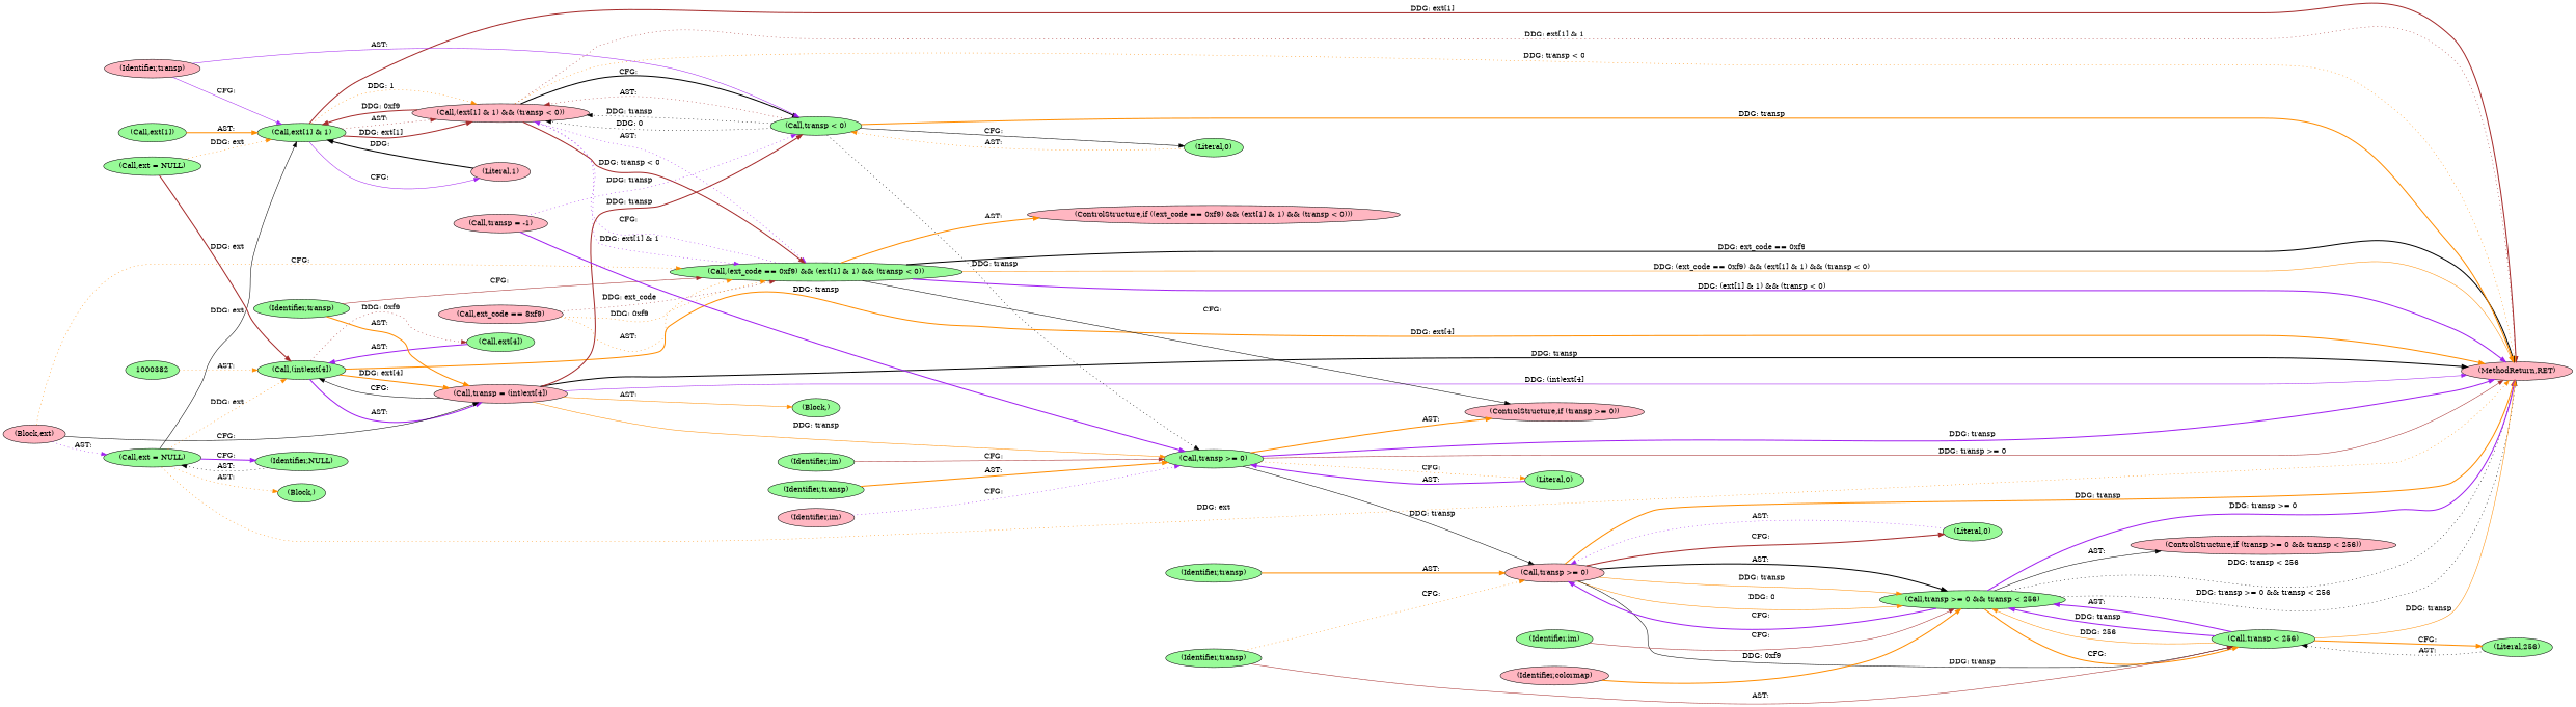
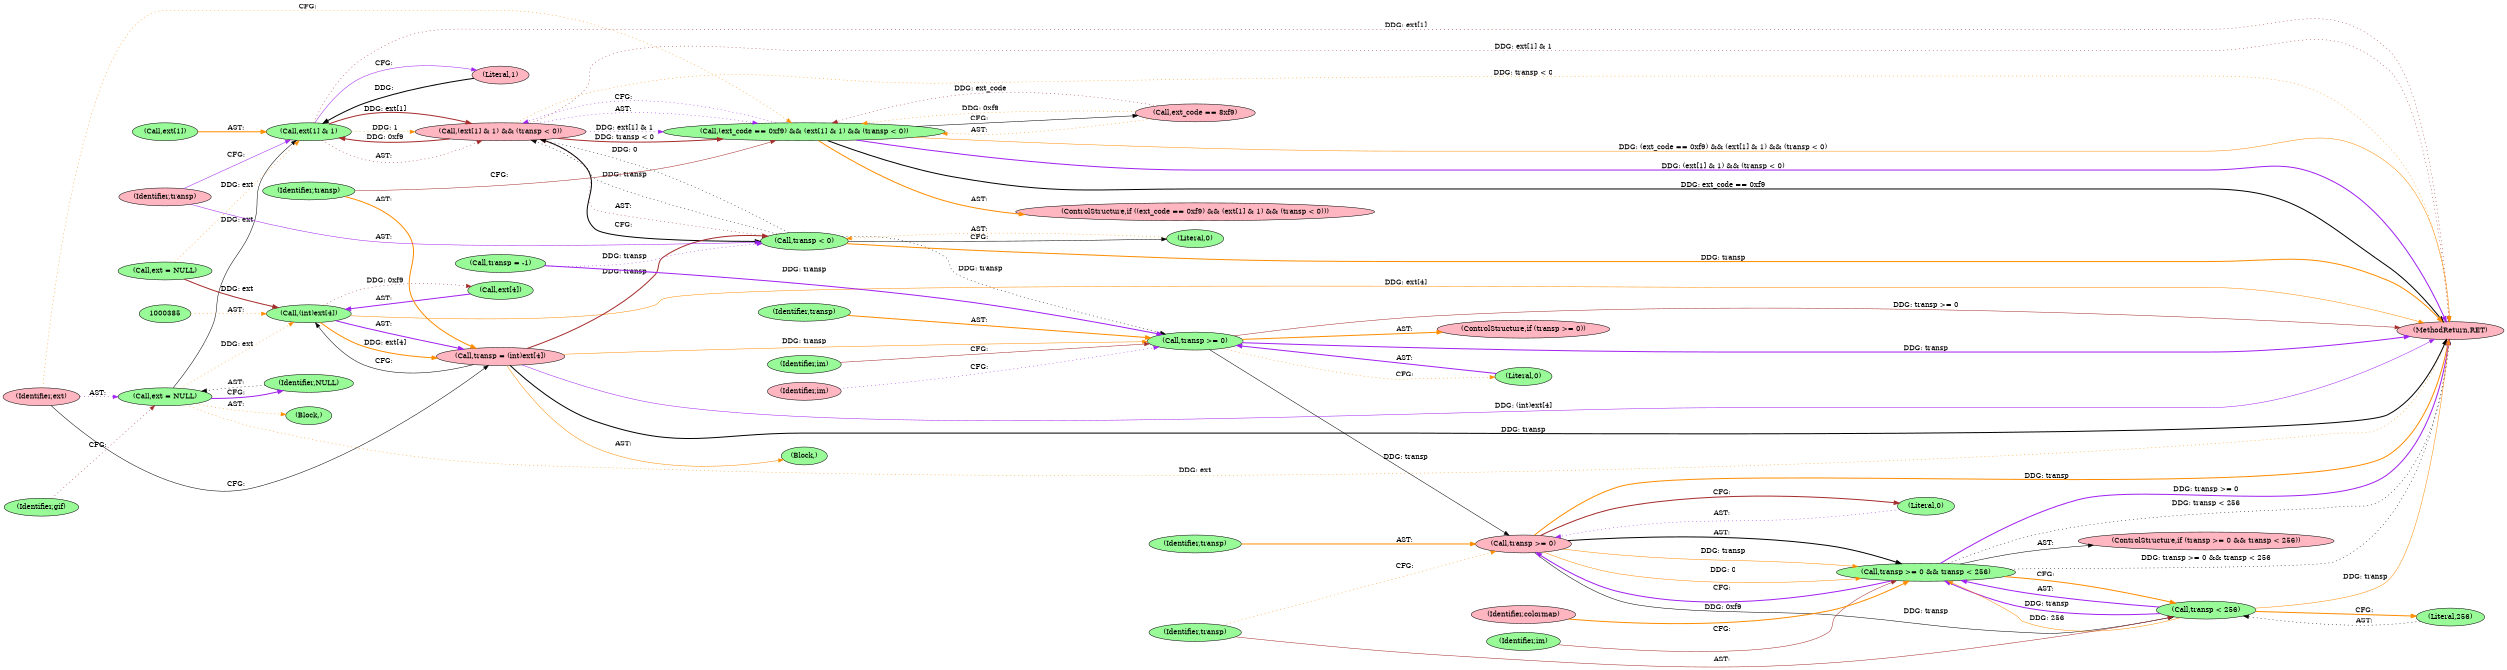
  digraph {
    rankdir=LR
    node [fillcolor=palegreen style=filled]
    edge [color=darkorange style=bold]
    n1 [label="(Call,ext = NULL)"]
    n2 [label="(Call,ext[1] & 1)"]
    n3 [label="(Call,(int)ext[4])"]
    n4 [label="(Block,)"]
    n5 [fillcolor=lightpink label="(MethodReturn,RET)"]
    n6 [label="(Identifier,NULL)"]
    n7 [fillcolor=lightpink label="(Call,(ext[1] & 1) && (transp < 0))"]
    n8 [fillcolor=lightpink label="(Literal,1)"]
    n9 [fillcolor=lightpink label="(Call,transp = (int)ext[4])"]
    n10 [label="(Call,ext[4])"]
    n11 [label="(Call,(ext_code == 0xf9) && (ext[1] & 1) && (transp < 0))"]
    n12 [label="(Call,transp < 0)"]
    n13 [fillcolor=lightpink label="(ControlStructure,if ((ext_code == 0xf9) && (ext[1] & 1) && (transp < 0)))"]
    n14 [fillcolor=lightpink label="(Call,ext_code == 8xf9)"]
    n15 [label="(Call,transp >= 0)"]
    n16 [label="(Literal,0)"]
    n17 [label="(Block,)"]
    n18 [fillcolor=lightpink label="(Call,transp >= 0)"]
    n19 [fillcolor=lightpink label="(ControlStructure,if (transp >= 0))"]
    n20 [label="(Literal,0)"]
    n21 [label="(Call,transp >= 0 && transp < 256)"]
    n22 [label="(Call,transp < 256)"]
    n23 [label="(Literal,0)"]
    n24 [fillcolor=lightpink label="(ControlStructure,if (transp >= 0 && transp < 256))"]
    n25 [label="(Literal,256)"]
    n26 [label="(Identifier,im)"]
-   n27 [fillcolor=lightpink label="(Block,ext)"]
+   n27 [fillcolor=lightpink label="(Identifier,ext)"]
    n28 [label="(Identifier,transp)"]
    n29 [fillcolor=lightpink label="(Identifier,im)"]
-   n30 [fillcolor=lightpink label="(Call,transp = -1)"]
+   n30 [label="(Call,transp = -1)"]
    n31 [label="(Call,ext[1])"]
    n32 [fillcolor=lightpink label="(Identifier,colormap)"]
    n33 [label="(Identifier,transp)"]
    n34 [label="(Identifier,im)"]
    n35 [label="(Identifier,transp)"]
    n36 [label="(Identifier,transp)"]
    n37 [label="(Call,ext = NULL)"]
+   n38 [label="(Identifier,gif)"]
    n39 [fillcolor=lightpink label="(Identifier,transp)"]
-   1000385 [label=1000382]
+   1000385
    n1 -> n2 [color=black label="DDG: ext" style=solid]
    n1 -> n3 [label="DDG: ext" style=dotted]
    n1 -> n4 [label="AST: " style=dotted]
    n1 -> n5 [label="DDG: ext" style=dotted]
    n1 -> n6 [color=purple label="CFG: "]
-   n2 -> n5 [color=brown label="DDG: ext[1]"]
+   n2 -> n5 [color=brown label="DDG: ext[1]" style=dotted]
    n2 -> n7 [color=brown label="AST: " style=dotted]
    n2 -> n7 [color=brown label="DDG: ext[1]"]
    n2 -> n7 [label="DDG: 1" style=dotted]
    n2 -> n8 [color=purple label="CFG: " style=solid]
-   n3 -> n5 [label="DDG: ext[4]"]
+   n3 -> n5 [label="DDG: ext[4]" style=solid]
    n3 -> n9 [color=purple label="AST: "]
    n3 -> n9 [label="DDG: ext[4]"]
    n3 -> n10 [color=brown label="DDG: 0xf9" style=dotted]
    n6 -> n1 [color=black label="AST: " style=dotted]
    n7 -> n2 [color=brown label="DDG: 0xf9"]
    n7 -> n5 [color=brown label="DDG: ext[1] & 1" style=dotted]
    n7 -> n5 [label="DDG: transp < 0" style=dotted]
    n7 -> n11 [color=purple label="AST: " style=dotted]
    n7 -> n11 [color=purple label="DDG: ext[1] & 1" style=dotted]
    n7 -> n11 [color=brown label="DDG: transp < 0"]
    n7 -> n12 [color=black label="CFG: "]
    n8 -> n2 [color=black label="DDG: "]
    n9 -> n3 [color=black label="CFG: " style=solid]
    n9 -> n5 [color=black label="DDG: transp"]
    n9 -> n5 [color=purple label="DDG: (int)ext[4]" style=solid]
    n9 -> n12 [color=brown label="DDG: transp"]
    n9 -> n15 [label="DDG: transp" style=solid]
    n9 -> n17 [label="AST: " style=solid]
    n10 -> n3 [color=purple label="AST: "]
    n11 -> n5 [color=black label="DDG: ext_code == 0xf9"]
    n11 -> n5 [label="DDG: (ext_code == 0xf9) && (ext[1] & 1) && (transp < 0)" style=solid]
    n11 -> n5 [color=purple label="DDG: (ext[1] & 1) && (transp < 0)"]
    n11 -> n7 [color=purple label="CFG: " style=dotted]
    n11 -> n13 [label="AST: "]
-   n11 -> n19 [color=black label="CFG: " style=solid]
+   n11 -> n14 [color=black label="CFG: " style=solid]
    n12 -> n5 [label="DDG: transp"]
    n12 -> n7 [color=brown label="AST: " style=dotted]
    n12 -> n7 [color=black label="DDG: transp" style=dotted]
    n12 -> n7 [color=black label="DDG: 0" style=dotted]
    n12 -> n15 [color=black label="DDG: transp" style=dotted]
    n12 -> n16 [color=black label="CFG: " style=solid]
    n14 -> n11 [label="AST: " style=dotted]
    n14 -> n11 [color=brown label="DDG: ext_code" style=dotted]
    n14 -> n11 [label="DDG: 0xf9" style=dotted]
    n15 -> n5 [color=purple label="DDG: transp"]
    n15 -> n5 [color=brown label="DDG: transp >= 0" style=solid]
    n15 -> n18 [color=black label="DDG: transp" style=solid]
    n15 -> n19 [label="AST: "]
    n15 -> n20 [label="CFG: " style=dotted]
    n16 -> n12 [label="AST: " style=dotted]
    n18 -> n5 [label="DDG: transp"]
    n18 -> n21 [color=black label="AST: "]
    n18 -> n21 [label="DDG: transp" style=solid]
    n18 -> n21 [label="DDG: 0" style=solid]
    n18 -> n22 [color=black label="DDG: transp" style=solid]
    n18 -> n23 [color=brown label="CFG: "]
    n20 -> n15 [color=purple label="AST: "]
    n21 -> n5 [color=black label="DDG: transp < 256" style=dotted]
    n21 -> n5 [color=black label="DDG: transp >= 0 && transp < 256" style=dotted]
    n21 -> n5 [color=purple label="DDG: transp >= 0"]
    n21 -> n18 [color=purple label="CFG: "]
    n21 -> n22 [label="CFG: "]
    n21 -> n24 [color=black label="AST: " style=solid]
    n22 -> n5 [label="DDG: transp" style=solid]
    n22 -> n21 [color=purple label="AST: "]
    n22 -> n21 [color=purple label="DDG: transp"]
    n22 -> n21 [label="DDG: 256" style=solid]
    n22 -> n25 [label="CFG: "]
    n23 -> n18 [color=purple label="AST: " style=dotted]
    n25 -> n22 [color=black label="AST: " style=dotted]
    n26 -> n21 [color=brown label="CFG: " style=solid]
    n27 -> n1 [color=purple label="AST: " style=dotted]
    n27 -> n9 [color=black label="CFG: " style=solid]
    n27 -> n11 [label="CFG: " style=dotted]
    n28 -> n9 [label="AST: "]
    n28 -> n11 [color=brown label="CFG: " style=solid]
    n29 -> n15 [color=purple label="CFG: " style=dotted]
    n30 -> n12 [color=purple label="DDG: transp" style=dotted]
    n30 -> n15 [color=purple label="DDG: transp"]
    n31 -> n2 [label="AST: "]
    n32 -> n21 [label="DDG: 0xf9"]
    n33 -> n18 [label="AST: "]
    n34 -> n15 [color=brown label="CFG: " style=solid]
    n35 -> n18 [label="CFG: " style=dotted]
    n35 -> n22 [color=brown label="AST: " style=solid]
    n36 -> n15 [label="AST: "]
    n37 -> n2 [label="DDG: ext" style=dotted]
    n37 -> n3 [color=brown label="DDG: ext"]
+   n38 -> n1 [color=brown label="CFG: " style=dotted]
    n39 -> n2 [color=purple label="CFG: " style=solid]
    n39 -> n12 [color=purple label="AST: " style=solid]
    1000385 -> n3 [label="AST: " style=dotted]
  }
